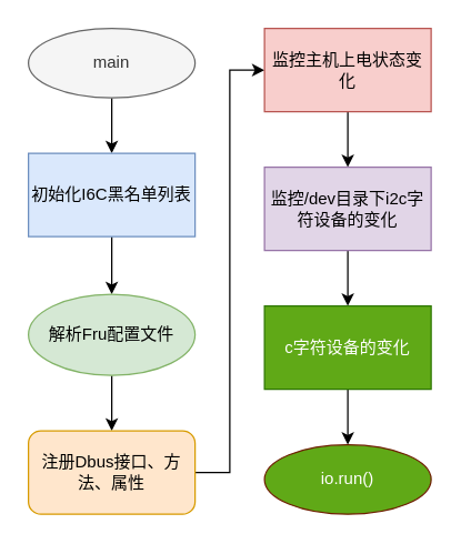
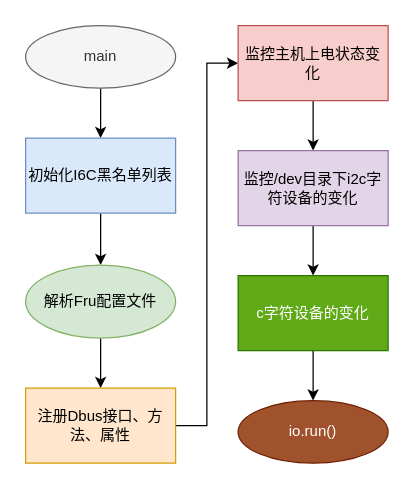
  <mxCell id="0" />
  <mxCell id="1" parent="0" />
  <mxCell id="2" value="" style="edgeStyle=orthogonalEdgeStyle;rounded=0;orthogonalLoop=1;jettySize=auto;html=1;" parent="1" source="3" target="5" edge="1"><mxGeometry relative="1" as="geometry" /></mxCell>
  <mxCell id="3" value="main" style="ellipse;whiteSpace=wrap;html=1;fillColor=#f5f5f5;strokeColor=#666666;fontColor=#333333;" parent="1" vertex="1"><mxGeometry x="20" y="20" width="120" height="50" as="geometry" /></mxCell>
  <mxCell id="4" value="" style="edgeStyle=orthogonalEdgeStyle;rounded=0;orthogonalLoop=1;jettySize=auto;html=1;" parent="1" source="5" target="7" edge="1"><mxGeometry relative="1" as="geometry" /></mxCell>
  <mxCell id="5" value="初始化I6C黑名单列表" style="whiteSpace=wrap;html=1;fillColor=#dae8fc;strokeColor=#6c8ebf;" parent="1" vertex="1"><mxGeometry x="20" y="110" width="120" height="60" as="geometry" /></mxCell>
  <mxCell id="6" value="" style="edgeStyle=orthogonalEdgeStyle;rounded=0;orthogonalLoop=1;jettySize=auto;html=1;" parent="1" source="7" target="9" edge="1"><mxGeometry relative="1" as="geometry" /></mxCell>
  <mxCell id="7" value="解析Fru配置文件" style="ellipse;whiteSpace=wrap;html=1;fillColor=#d5e8d4;strokeColor=#82b366;" parent="1" vertex="1"><mxGeometry x="20" y="211.5" width="120" height="58.5" as="geometry" /></mxCell>
  <mxCell id="8" style="edgeStyle=orthogonalEdgeStyle;rounded=0;orthogonalLoop=1;jettySize=auto;html=1;entryX=0;entryY=0.5;entryDx=0;entryDy=0;" parent="1" source="9" target="11" edge="1"><mxGeometry relative="1" as="geometry" /></mxCell>
- <mxCell id="9" value="注册Dbus接口、方法、属性" style="whiteSpace=wrap;html=1;fillColor=#ffe6cc;strokeColor=#d79b00;rounded=1;" parent="1" vertex="1"><mxGeometry x="20" y="310" width="120" height="60" as="geometry" /></mxCell>
+ <mxCell id="9" value="注册Dbus接口、方法、属性" style="whiteSpace=wrap;html=1;fillColor=#ffe6cc;strokeColor=#d79b00;" parent="1" vertex="1"><mxGeometry x="20" y="310" width="120" height="60" as="geometry" /></mxCell>
  <mxCell id="10" value="" style="edgeStyle=orthogonalEdgeStyle;rounded=0;orthogonalLoop=1;jettySize=auto;html=1;" parent="1" source="11" target="13" edge="1"><mxGeometry relative="1" as="geometry" /></mxCell>
  <mxCell id="11" value="监控主机上电状态变化" style="whiteSpace=wrap;html=1;fillColor=#f8cecc;strokeColor=#b85450;" parent="1" vertex="1"><mxGeometry x="190" y="20" width="120" height="60" as="geometry" /></mxCell>
  <mxCell id="12" value="" style="edgeStyle=orthogonalEdgeStyle;rounded=0;orthogonalLoop=1;jettySize=auto;html=1;" parent="1" source="13" target="15" edge="1"><mxGeometry relative="1" as="geometry" /></mxCell>
  <mxCell id="13" value="监控/dev目录下i2c字符设备的变化" style="whiteSpace=wrap;html=1;fillColor=#e1d5e7;strokeColor=#9673a6;" parent="1" vertex="1"><mxGeometry x="190" y="120" width="120" height="60" as="geometry" /></mxCell>
  <mxCell id="14" value="" style="edgeStyle=orthogonalEdgeStyle;rounded=0;orthogonalLoop=1;jettySize=auto;html=1;" parent="1" source="15" target="16" edge="1"><mxGeometry relative="1" as="geometry" /></mxCell>
  <mxCell id="15" value="c字符设备的变化" style="whiteSpace=wrap;html=1;fillColor=#60a917;strokeColor=#2D7600;fontColor=#ffffff;" parent="1" vertex="1"><mxGeometry x="190" y="220" width="120" height="60" as="geometry" /></mxCell>
- <mxCell id="16" value="io.run()" style="ellipse;whiteSpace=wrap;html=1;fillColor=#60a917;strokeColor=#6D1F00;fontColor=#ffffff;" parent="1" vertex="1"><mxGeometry x="190" y="320" width="120" height="50" as="geometry" /></mxCell>
+ <mxCell id="16" value="io.run()" style="ellipse;whiteSpace=wrap;html=1;fillColor=#a0522d;strokeColor=#6D1F00;fontColor=#ffffff;" parent="1" vertex="1"><mxGeometry x="190" y="320" width="120" height="50" as="geometry" /></mxCell>
